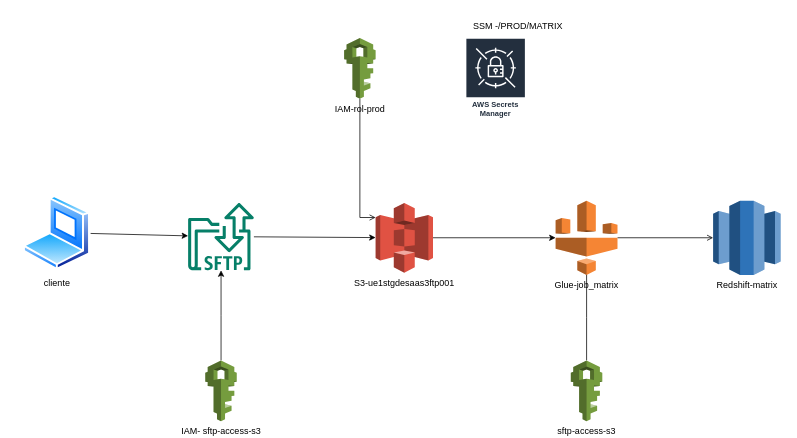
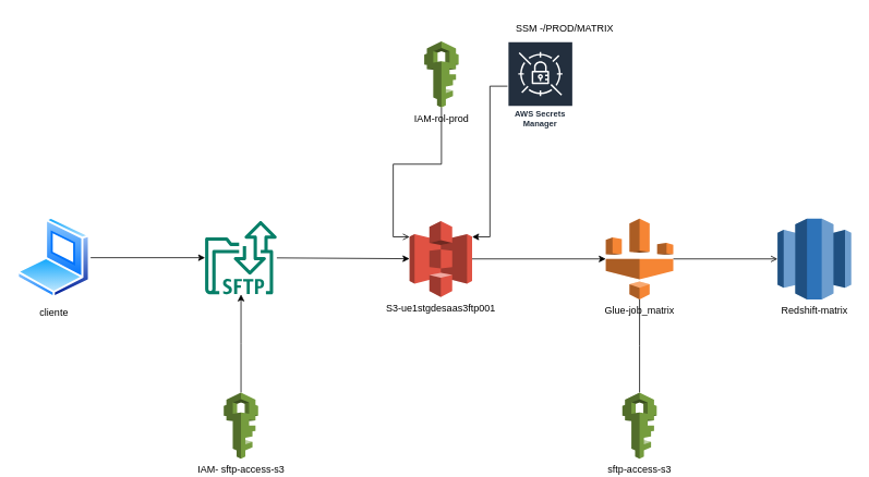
  <mxCell id="0" />
  <mxCell id="1" parent="0" />
  <mxCell id="2" style="edgeStyle=none;rounded=0;orthogonalLoop=1;jettySize=auto;html=1;" edge="1" parent="1" source="3" target="12"><mxGeometry relative="1" as="geometry" /></mxCell>
- <mxCell id="3" value="cliente" style="aspect=fixed;perimeter=ellipsePerimeter;html=1;align=center;shadow=0;dashed=0;spacingTop=3;image;image=img/lib/active_directory/laptop_client.svg;" vertex="1" parent="1"><mxGeometry x="30" y="260" width="90" height="100" as="geometry" /></mxCell>
+ <mxCell id="3" value="cliente" style="aspect=fixed;perimeter=ellipsePerimeter;html=1;align=center;shadow=0;dashed=0;spacingTop=3;image;image=img/lib/active_directory/laptop_client.svg;" vertex="1" parent="1"><mxGeometry x="20" y="265" width="90" height="100" as="geometry" /></mxCell>
  <mxCell id="4" style="edgeStyle=orthogonalEdgeStyle;rounded=0;orthogonalLoop=1;jettySize=auto;html=1;entryX=0;entryY=0.5;entryDx=0;entryDy=0;entryPerimeter=0;" edge="1" parent="1" source="5" target="14"><mxGeometry relative="1" as="geometry" /></mxCell>
  <mxCell id="5" value="S3-ue1stgdesaas3ftp001" style="outlineConnect=0;dashed=0;verticalLabelPosition=bottom;verticalAlign=top;align=center;html=1;shape=mxgraph.aws3.s3;fillColor=#E05243;gradientColor=none;" vertex="1" parent="1"><mxGeometry x="500" y="270" width="76.5" height="93" as="geometry" /></mxCell>
  <mxCell id="6" value="Redshift-matrix" style="outlineConnect=0;dashed=0;verticalLabelPosition=bottom;verticalAlign=top;align=center;html=1;shape=mxgraph.aws3.redshift;fillColor=#2E73B8;gradientColor=none;" vertex="1" parent="1"><mxGeometry x="950" y="267" width="90" height="99" as="geometry" /></mxCell>
  <mxCell id="7" style="edgeStyle=orthogonalEdgeStyle;rounded=0;orthogonalLoop=1;jettySize=auto;html=1;entryX=0;entryY=0.21;entryDx=0;entryDy=0;entryPerimeter=0;endArrow=open;" edge="1" parent="1" source="8" target="5"><mxGeometry relative="1" as="geometry" /></mxCell>
- <mxCell id="8" value="IAM-rol-prod" style="outlineConnect=0;dashed=0;verticalLabelPosition=bottom;verticalAlign=top;align=center;html=1;shape=mxgraph.aws3.iam;fillColor=#759C3E;gradientColor=none;" vertex="1" parent="1"><mxGeometry x="458" y="50" width="42" height="81" as="geometry" /></mxCell>
+ <mxCell id="8" value="IAM-rol-prod" style="outlineConnect=0;dashed=0;verticalLabelPosition=bottom;verticalAlign=top;align=center;html=1;shape=mxgraph.aws3.iam;fillColor=#759C3E;gradientColor=none;" vertex="1" parent="1"><mxGeometry x="518" y="50" width="42" height="81" as="geometry" /></mxCell>
+ <mxCell id="9" style="edgeStyle=orthogonalEdgeStyle;rounded=0;orthogonalLoop=1;jettySize=auto;html=1;entryX=1;entryY=0.21;entryDx=0;entryDy=0;entryPerimeter=0;" edge="1" parent="1" source="10" target="5"><mxGeometry relative="1" as="geometry" /></mxCell>
  <mxCell id="10" value="AWS Secrets Manager" style="sketch=0;outlineConnect=0;fontColor=#232F3E;gradientColor=none;strokeColor=#ffffff;fillColor=#232F3E;dashed=0;verticalLabelPosition=middle;verticalAlign=bottom;align=center;html=1;whiteSpace=wrap;fontSize=10;fontStyle=1;spacing=3;shape=mxgraph.aws4.productIcon;prIcon=mxgraph.aws4.secrets_manager;" vertex="1" parent="1"><mxGeometry x="620" y="50" width="80" height="110" as="geometry" /></mxCell>
  <mxCell id="11" style="edgeStyle=none;rounded=0;orthogonalLoop=1;jettySize=auto;html=1;" edge="1" parent="1" source="12" target="5"><mxGeometry relative="1" as="geometry" /></mxCell>
  <mxCell id="12" value="" style="sketch=0;outlineConnect=0;fontColor=#232F3E;gradientColor=none;fillColor=#067F68;strokeColor=none;dashed=0;verticalLabelPosition=bottom;verticalAlign=top;align=center;html=1;fontSize=12;fontStyle=0;aspect=fixed;shape=mxgraph.aws4.transfer_for_sftp_resource;" vertex="1" parent="1"><mxGeometry x="250" y="270" width="87.69" height="90" as="geometry" /></mxCell>
  <mxCell id="13" style="edgeStyle=orthogonalEdgeStyle;rounded=0;orthogonalLoop=1;jettySize=auto;html=1;endArrow=open;" edge="1" parent="1" source="14" target="6"><mxGeometry relative="1" as="geometry" /></mxCell>
  <mxCell id="14" value="Glue-job_matrix" style="outlineConnect=0;dashed=0;verticalLabelPosition=bottom;verticalAlign=top;align=center;html=1;shape=mxgraph.aws3.glue;fillColor=#F58534;gradientColor=none;" vertex="1" parent="1"><mxGeometry x="740" y="267" width="82.5" height="99" as="geometry" /></mxCell>
  <mxCell id="15" style="edgeStyle=orthogonalEdgeStyle;rounded=0;orthogonalLoop=1;jettySize=auto;html=1;" edge="1" parent="1" source="16" target="12"><mxGeometry relative="1" as="geometry" /></mxCell>
  <mxCell id="16" value="IAM- sftp-access-s3" style="outlineConnect=0;dashed=0;verticalLabelPosition=bottom;verticalAlign=top;align=center;html=1;shape=mxgraph.aws3.iam;fillColor=#759C3E;gradientColor=none;" vertex="1" parent="1"><mxGeometry x="272.85" y="480" width="42" height="81" as="geometry" /></mxCell>
  <mxCell id="17" value="SSM -/PROD/MATRIX" style="text;html=1;strokeColor=none;fillColor=none;align=center;verticalAlign=middle;whiteSpace=wrap;rounded=0;" vertex="1" parent="1"><mxGeometry x="620" y="20" width="140" height="30" as="geometry" /></mxCell>
  <mxCell id="18" style="edgeStyle=orthogonalEdgeStyle;rounded=0;orthogonalLoop=1;jettySize=auto;html=1;endArrow=none;" edge="1" parent="1" source="19" target="14"><mxGeometry relative="1" as="geometry" /></mxCell>
  <mxCell id="19" value="sftp-access-s3" style="outlineConnect=0;dashed=0;verticalLabelPosition=bottom;verticalAlign=top;align=center;html=1;shape=mxgraph.aws3.iam;fillColor=#759C3E;gradientColor=none;" vertex="1" parent="1"><mxGeometry x="760.25" y="480" width="42" height="81" as="geometry" /></mxCell>
